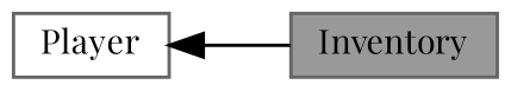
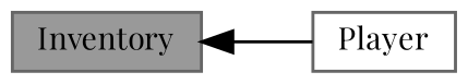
  digraph {
    rankdir=LR
    fontname="Playfair Display"
    node [fontname="Playfair Display" fontsize=10 shape=box style=filled]
    n1 [color=gray40 fillcolor=grey60 fontcolor=black height=0.2 label=Inventory width=0.4]
    n2 [color=grey40 fillcolor=white height=0.2 label=Player width=0.4]
-   n2 -> n1 [dir=back fontname="Playfair Display" fontsize=10 labelfontname=Helvetica labelfontsize=10 shape=plaintext style=solid]
+   n1 -> n2 [dir=back fontname="Playfair Display" fontsize=10 labelfontname=Helvetica labelfontsize=10 shape=plaintext style=solid]
  }
